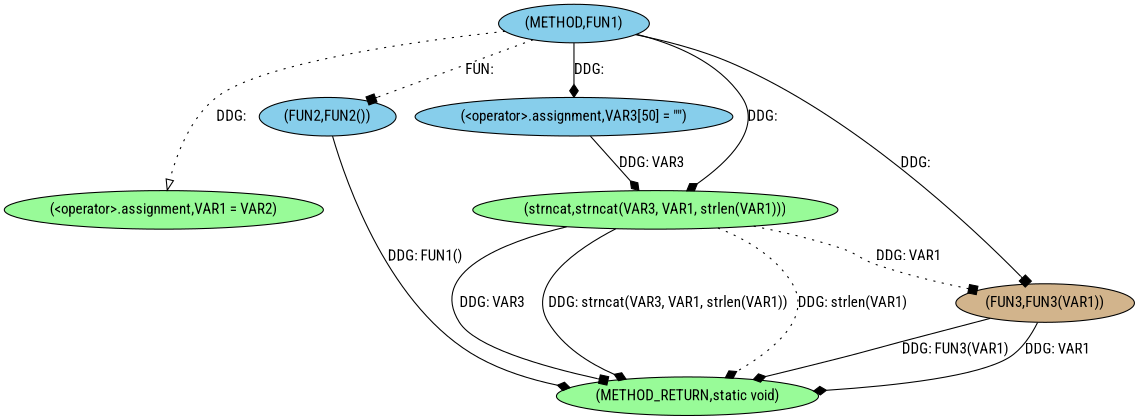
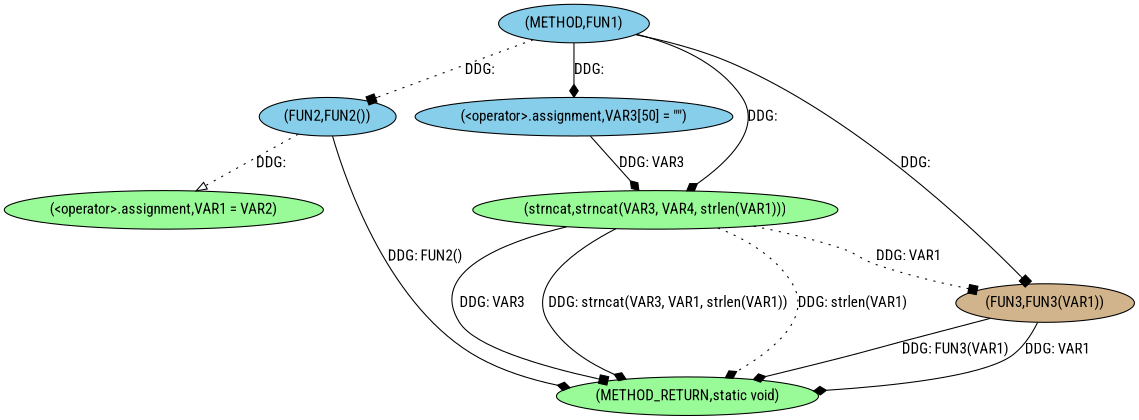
  digraph {
    fontname="Roboto Condensed"
    node [fillcolor=skyblue fontname="Roboto Condensed" style=filled]
    edge [arrowhead=diamond fontname="Roboto Condensed" style=solid]
    n1 [label="(METHOD,FUN1)"]
    n2 [fillcolor=palegreen label="(<operator>.assignment,VAR1 = VAR2)"]
    n3 [label="(FUN2,FUN2())"]
    n4 [label="(<operator>.assignment,VAR3[50] = \"\")"]
-   n5 [fillcolor=palegreen label="(strncat,strncat(VAR3, VAR1, strlen(VAR1)))"]
+   n5 [fillcolor=palegreen label="(strncat,strncat(VAR3, VAR4, strlen(VAR1)))"]
    n6 [fillcolor=tan label="(FUN3,FUN3(VAR1))"]
    n7 [fillcolor=palegreen label="(METHOD_RETURN,static void)"]
-   n1 -> n2 [arrowhead=onormal label="DDG: " style=dotted]
-   n1 -> n3 [arrowhead=box label="FUN: " style=dotted]
+   n3 -> n2 [arrowhead=onormal label="DDG: " style=dotted]
+   n1 -> n3 [arrowhead=box label="DDG: " style=dotted]
    n1 -> n4 [label="DDG: "]
    n1 -> n5 [label="DDG: "]
    n1 -> n6 [arrowhead=box label="DDG: "]
-   n3 -> n7 [label="DDG: FUN1()"]
+   n3 -> n7 [label="DDG: FUN2()"]
    n4 -> n5 [label="DDG: VAR3"]
    n5 -> n6 [arrowhead=box label="DDG: VAR1" style=dotted]
    n5 -> n7 [label="DDG: strlen(VAR1)" style=dotted]
    n5 -> n7 [arrowhead=box label="DDG: VAR3"]
    n5 -> n7 [label="DDG: strncat(VAR3, VAR1, strlen(VAR1))"]
    n6 -> n7 [label="DDG: FUN3(VAR1)"]
    n6 -> n7 [label="DDG: VAR1"]
  }
